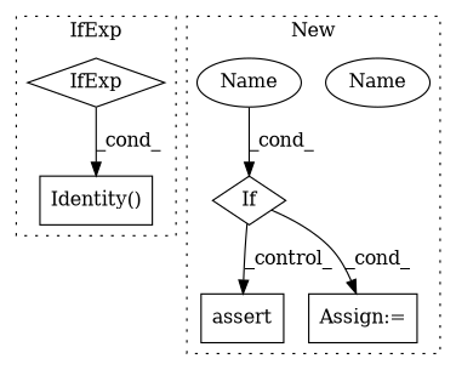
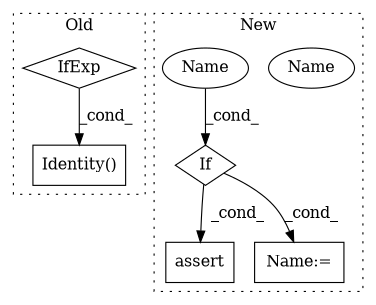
  digraph {
    node [a=87 l=20 s=27802 shape=box]
    n1 [a=75 l=13 label="Identity()" s=29173]
    n2 [a=51 l="16,18" label=IfExp s="29115,29155" shape=diamond]
    n3 [a=65 l=7 label=assert s=27836]
-   n4 [a=68 l=3 label="Assign:=" s=27933]
+   n4 [a=68 l=3 label="Name:=" s=27933]
    n5 [a=96 l="3,14" label=If s="27799,27822" shape=diamond]
    n6 [label=Name shape=ellipse]
    n7 [label=Name shape=ellipse]
    subgraph cluster_1 {
-     label=IfExp
+     label=Old
      style=dotted
      n1
      n2
    }
    subgraph cluster_2 {
      label=New
      style=dotted
      n3
      n4
      n5
      n6
      n7
    }
    n2 -> n1 [label=_cond_]
-   n5 -> n3 [label=_control_]
+   n5 -> n3 [label=_cond_]
    n5 -> n4 [label=_cond_]
    n7 -> n5 [label=_cond_]
  }
